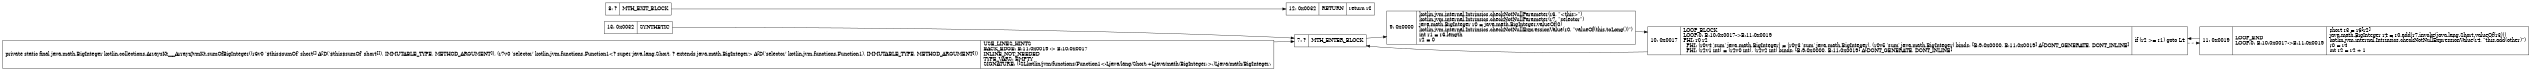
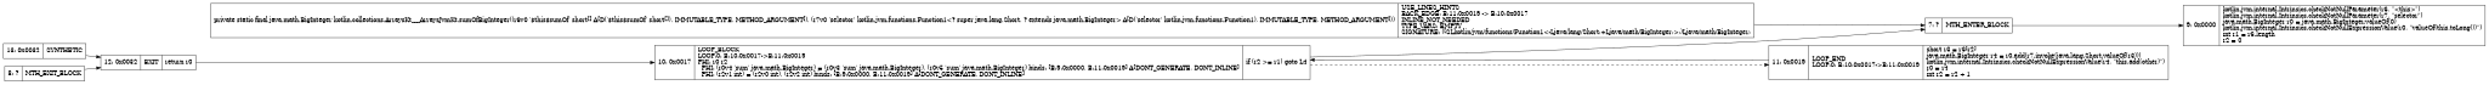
  digraph {
    rankdir=LR
    node [shape=record]
    n1 [label="{7\:\ ?|MTH_ENTER_BLOCK\l}"]
    n2 [label="{9\:\ 0x0000|kotlin.jvm.internal.Intrinsics.checkNotNullParameter(r6, \"\<this\>\")\lkotlin.jvm.internal.Intrinsics.checkNotNullParameter(r7, \"selector\")\ljava.math.BigInteger r0 = java.math.BigInteger.valueOf(0)\lkotlin.jvm.internal.Intrinsics.checkNotNullExpressionValue(r0, \"valueOf(this.toLong())\")\lint r1 = r6.length\lr2 = 0\l}"]
    n3 [label="{10\:\ 0x0017|LOOP_BLOCK\lLOOP:0: B:10:0x0017\-\>B:11:0x0019\lPHI: r0 r2 \l  PHI: (r0v4 'sum' java.math.BigInteger) = (r0v3 'sum' java.math.BigInteger), (r0v5 'sum' java.math.BigInteger) binds: [B:9:0x0000, B:11:0x0019] A[DONT_GENERATE, DONT_INLINE]\l  PHI: (r2v1 int) = (r2v0 int), (r2v2 int) binds: [B:9:0x0000, B:11:0x0019] A[DONT_GENERATE, DONT_INLINE]\l|if (r2 \>= r1) goto L4\l}"]
    n4 [label="{11\:\ 0x0019|LOOP_END\lLOOP:0: B:10:0x0017\-\>B:11:0x0019\l|short r3 = r6[r2]\ljava.math.BigInteger r4 = r0.add(r7.invoke(java.lang.Short.valueOf(r3)))\lkotlin.jvm.internal.Intrinsics.checkNotNullExpressionValue(r4, \"this.add(other)\")\lr0 = r4\lint r2 = r2 + 1\l}"]
    n5 [label="{13\:\ 0x0032|SYNTHETIC\l}"]
-   n6 [label="{12\:\ 0x0032|RETURN\l|return r0\l}"]
+   n6 [label="{12\:\ 0x0032|EXIT\l|return r0\l}"]
    n7 [label="{8\:\ ?|MTH_EXIT_BLOCK\l}"]
    n8 [label="{private static final java.math.BigInteger kotlin.collections.ArraysKt___ArraysJvmKt.sumOfBigInteger((r6v0 '$this$sumOf' short[] A[D('$this$sumOf' short[]), IMMUTABLE_TYPE, METHOD_ARGUMENT]), (r7v0 'selector' kotlin.jvm.functions.Function1\<? super java.lang.Short, ? extends java.math.BigInteger\> A[D('selector' kotlin.jvm.functions.Function1), IMMUTABLE_TYPE, METHOD_ARGUMENT]))  | USE_LINES_HINTS\lBACK_EDGE: B:11:0x0019 \-\> B:10:0x0017\lINLINE_NOT_NEEDED\lTYPE_VARS: EMPTY\lSIGNATURE: ([SLkotlin\/jvm\/functions\/Function1\<\-Ljava\/lang\/Short;+Ljava\/math\/BigInteger;\>;)Ljava\/math\/BigInteger;\l}"]
    n1 -> n2
-   n2 -> n3
+   n6 -> n3
    n3 -> n1
    n3 -> n4 [style=dashed]
    n4 -> n3
-   n5 -> n1
+   n5 -> n6
    n7 -> n6
    n8 -> n1
  }
